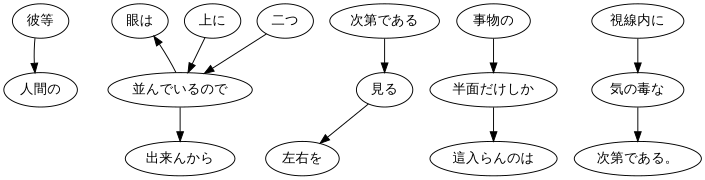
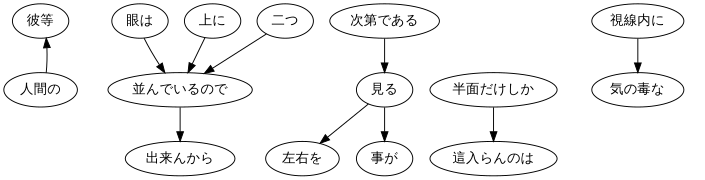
  digraph {
    n1 [label="彼等"]
    n2 [label="人間の"]
    n3 [label="眼は"]
    n4 [label="並んでいるので"]
    n5 [label="出来んから"]
    n6 [label="上に"]
    n7 [label="二つ"]
    n8 [label="左右を"]
    n9 [label="見る"]
+   n10 [label="事が"]
    n11 [label="次第である"]
    n12 [label="這入らんのは"]
-   n13 [label="事物の"]
    n14 [label="半面だけしか"]
    n15 [label="視線内に"]
    n16 [label="気の毒な"]
-   n17 [label="次第である。"]
-   n1 -> n2
-   n4 -> n3
+   n2 -> n1
+   n3 -> n4
    n4 -> n5
    n6 -> n4
    n7 -> n4
    n9 -> n8
+   n9 -> n10
    n11 -> n9
-   n13 -> n14
    n14 -> n12
    n15 -> n16
-   n16 -> n17
  }
